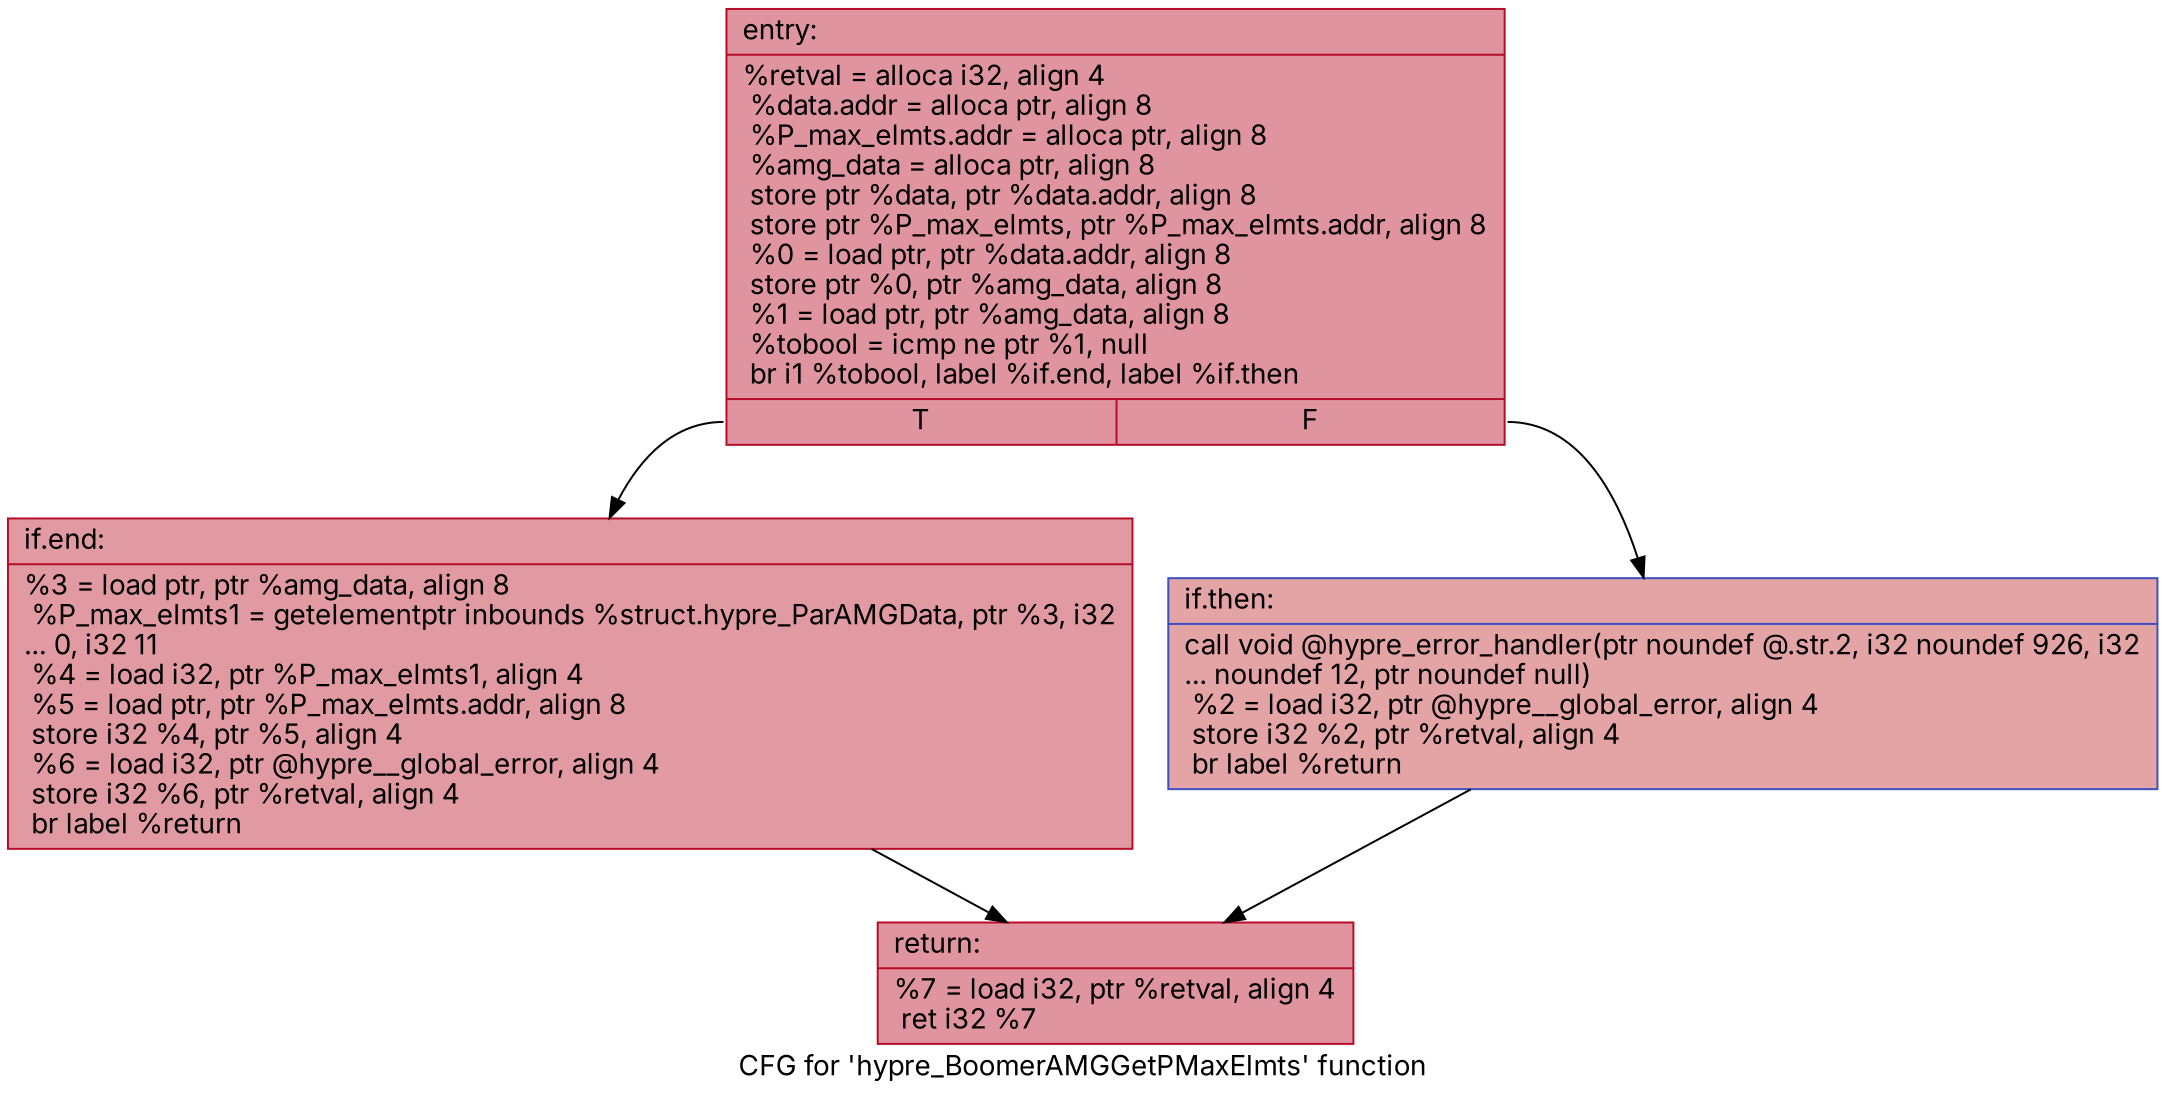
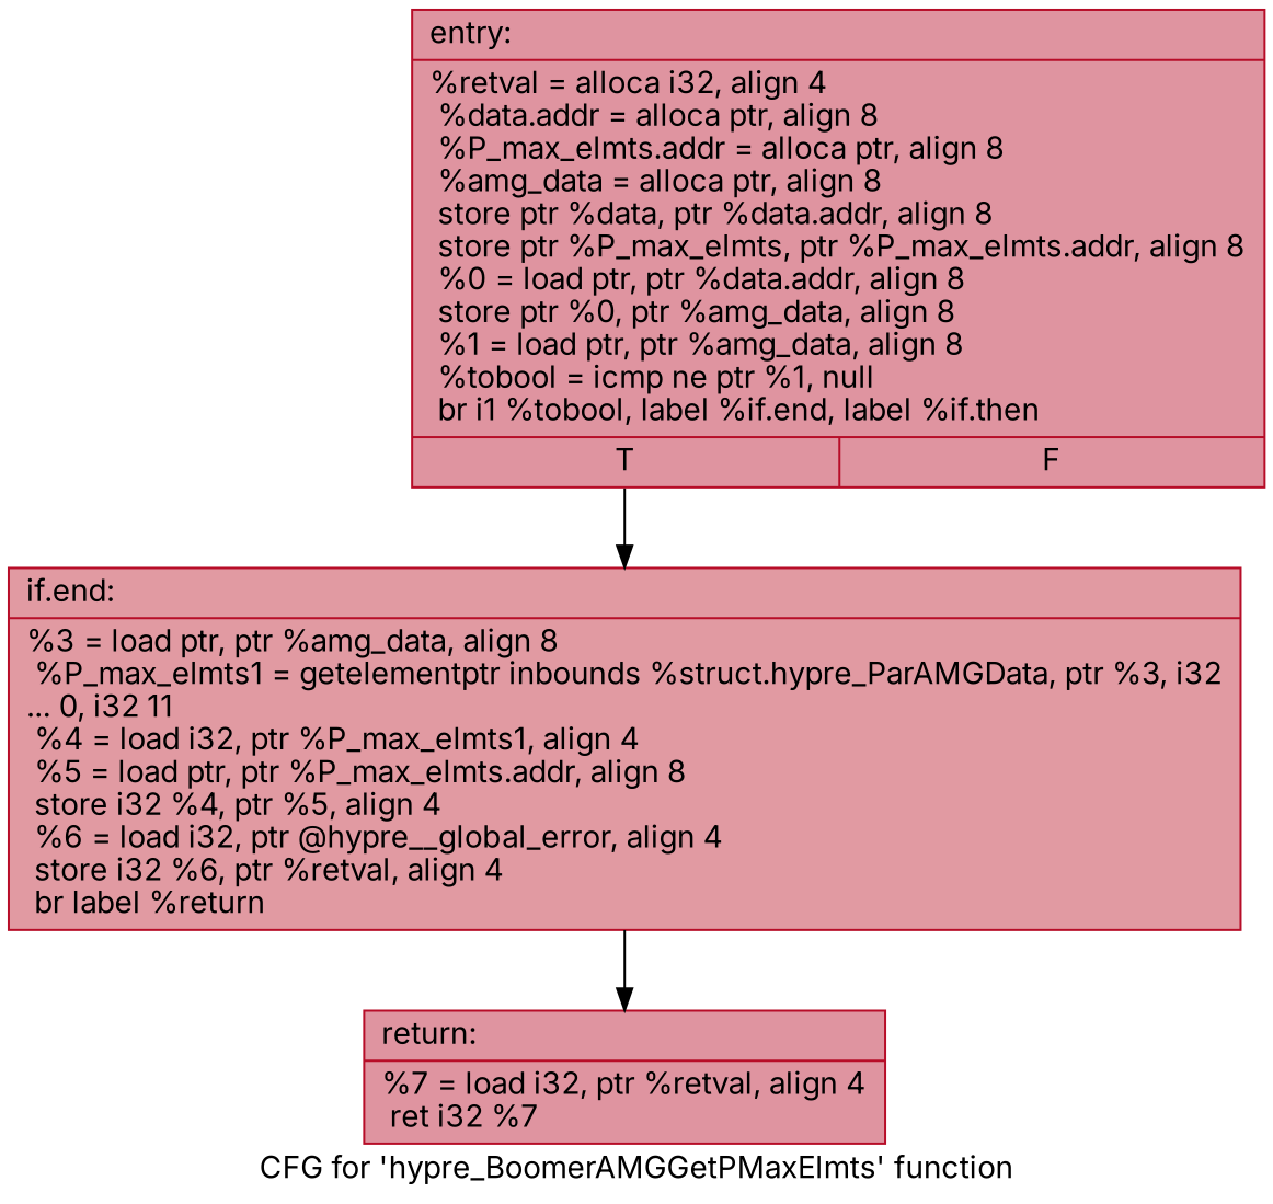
  digraph {
    label="CFG for 'hypre_BoomerAMGGetPMaxElmts' function"
    fontname=Inter
    node [color="#b70d28ff" fillcolor="#b70d2870" fontname=Inter shape=record style=filled]
    edge [fontname=Inter]
    n1 [label="{entry:\l|  %retval = alloca i32, align 4\l  %data.addr = alloca ptr, align 8\l  %P_max_elmts.addr = alloca ptr, align 8\l  %amg_data = alloca ptr, align 8\l  store ptr %data, ptr %data.addr, align 8\l  store ptr %P_max_elmts, ptr %P_max_elmts.addr, align 8\l  %0 = load ptr, ptr %data.addr, align 8\l  store ptr %0, ptr %amg_data, align 8\l  %1 = load ptr, ptr %amg_data, align 8\l  %tobool = icmp ne ptr %1, null\l  br i1 %tobool, label %if.end, label %if.then\l|{<s0>T|<s1>F}}"]
    n2 [fillcolor="#bb1b2c70" label="{if.end:\l|  %3 = load ptr, ptr %amg_data, align 8\l  %P_max_elmts1 = getelementptr inbounds %struct.hypre_ParAMGData, ptr %3, i32\l... 0, i32 11\l  %4 = load i32, ptr %P_max_elmts1, align 4\l  %5 = load ptr, ptr %P_max_elmts.addr, align 8\l  store i32 %4, ptr %5, align 4\l  %6 = load i32, ptr @hypre__global_error, align 4\l  store i32 %6, ptr %retval, align 4\l  br label %return\l}"]
-   n3 [color="#3d50c3ff" fillcolor="#c32e3170" label="{if.then:\l|  call void @hypre_error_handler(ptr noundef @.str.2, i32 noundef 926, i32\l... noundef 12, ptr noundef null)\l  %2 = load i32, ptr @hypre__global_error, align 4\l  store i32 %2, ptr %retval, align 4\l  br label %return\l}"]
    n4 [label="{return:\l|  %7 = load i32, ptr %retval, align 4\l  ret i32 %7\l}"]
    n1 -> n2 [tailport=s0]
-   n1 -> n3 [tailport=s1]
    n2 -> n4
-   n3 -> n4
  }
